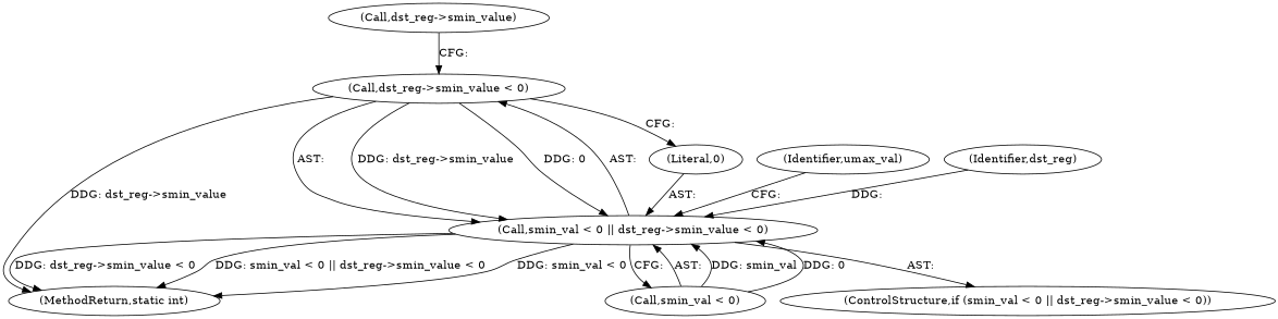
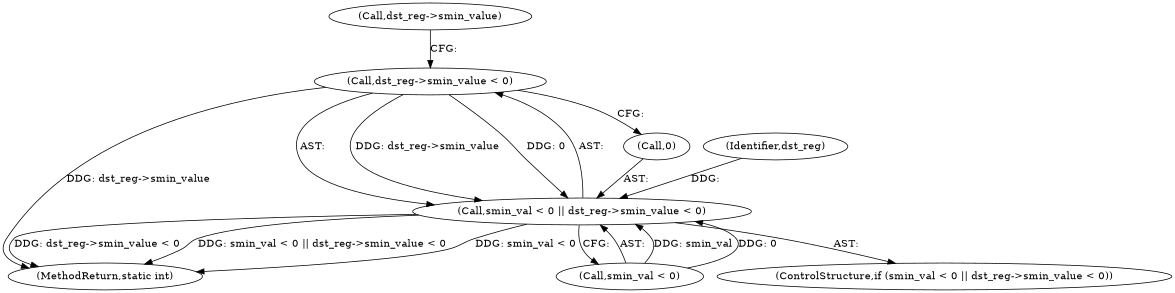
  digraph {
    n1 [label="(Call,dst_reg->smin_value < 0)"]
    n2 [label="(Call,smin_val < 0 || dst_reg->smin_value < 0)"]
-   n3 [label="(Literal,0)"]
+   n3 [label="(Call,0)"]
    n4 [label="(MethodReturn,static int)"]
    n5 [label="(Call,smin_val < 0)"]
    n6 [label="(ControlStructure,if (smin_val < 0 || dst_reg->smin_value < 0))"]
-   n7 [label="(Identifier,umax_val)"]
    n8 [label="(Identifier,dst_reg)"]
    n9 [label="(Call,dst_reg->smin_value)"]
    n1 -> n2 [label="AST: "]
    n1 -> n2 [label="DDG: dst_reg->smin_value"]
    n1 -> n2 [label="DDG: 0"]
    n1 -> n3 [label="CFG: "]
    n1 -> n4 [label="DDG: dst_reg->smin_value"]
    n2 -> n1 [label="AST: "]
    n2 -> n4 [label="DDG: dst_reg->smin_value < 0"]
    n2 -> n4 [label="DDG: smin_val < 0 || dst_reg->smin_value < 0"]
    n2 -> n4 [label="DDG: smin_val < 0"]
    n2 -> n5 [label="CFG: "]
    n2 -> n6 [label="AST: "]
    n3 -> n2 [label="AST: "]
    n5 -> n2 [label="AST: "]
    n5 -> n2 [label="DDG: smin_val"]
    n5 -> n2 [label="DDG: 0"]
-   n7 -> n2 [label="CFG: "]
    n8 -> n2 [label="DDG: "]
    n9 -> n1 [label="CFG: "]
  }
